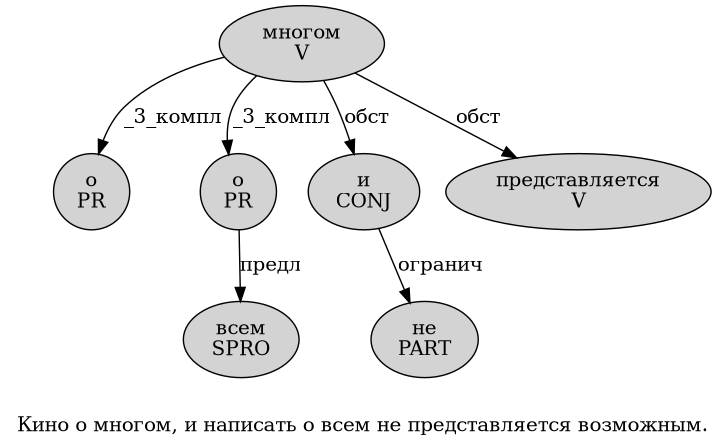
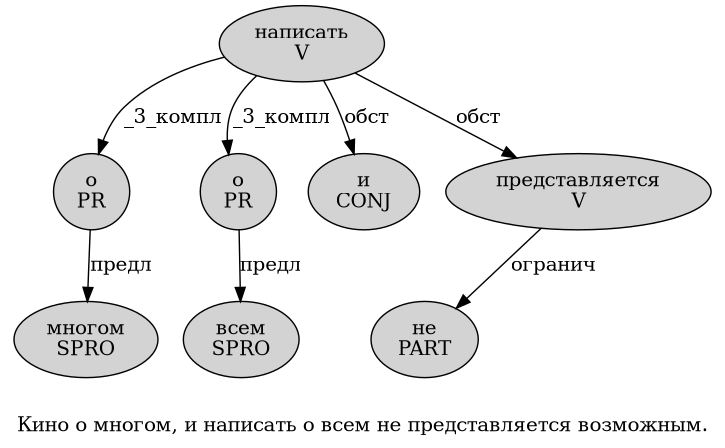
  digraph {
    label="Кино о многом, и написать о всем не представляется возможным."
    node [fillcolor=lightgray penwidth=1 shape=ellipse style=filled]
    n1 [label="о\nPR"]
+   n2 [label="многом\nSPRO"]
    n3 [label="и\nCONJ"]
-   n4 [label="многом\nV"]
+   n4 [label="написать\nV"]
    n5 [label="о\nPR"]
    n6 [label="представляется\nV"]
    n7 [label="всем\nSPRO"]
    n8 [label="не\nPART"]
+   n1 -> n2 [label="предл"]
    n4 -> n1 [label="_3_компл"]
    n4 -> n3 [label="обст"]
    n4 -> n5 [label="_3_компл"]
    n4 -> n6 [label="обст"]
    n5 -> n7 [label="предл"]
-   n3 -> n8 [label="огранич"]
+   n6 -> n8 [label="огранич"]
  }
